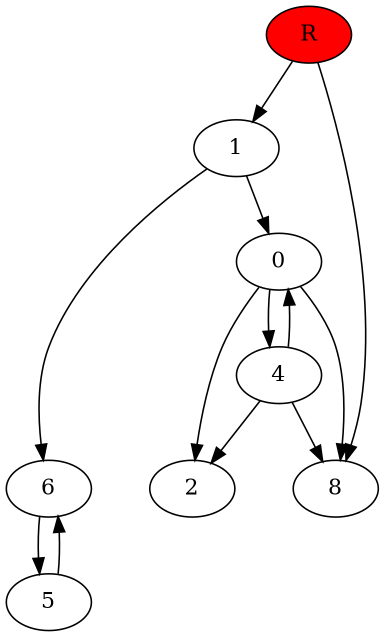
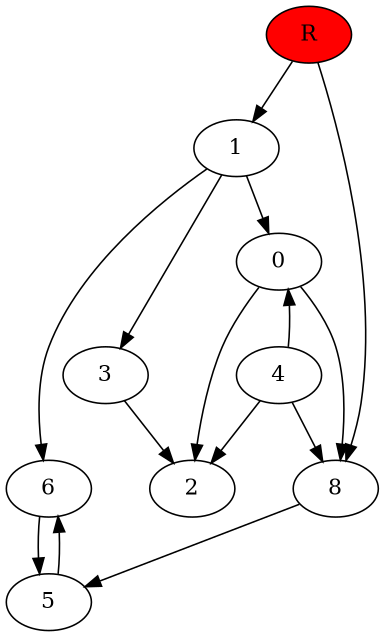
  digraph {
    1
+   3
    6
    n4 [label=0]
    2
    5
    4
    8
    R [fillcolor="#ff0000" style=filled]
+   1 -> 3
    1 -> 6
    1 -> n4
+   3 -> 2
    6 -> 5
    n4 -> 2
-   n4 -> 4
    n4 -> 8
    5 -> 6
    4 -> n4
    4 -> 2
    4 -> 8
+   8 -> 5
    R -> 1
    R -> 8
  }
